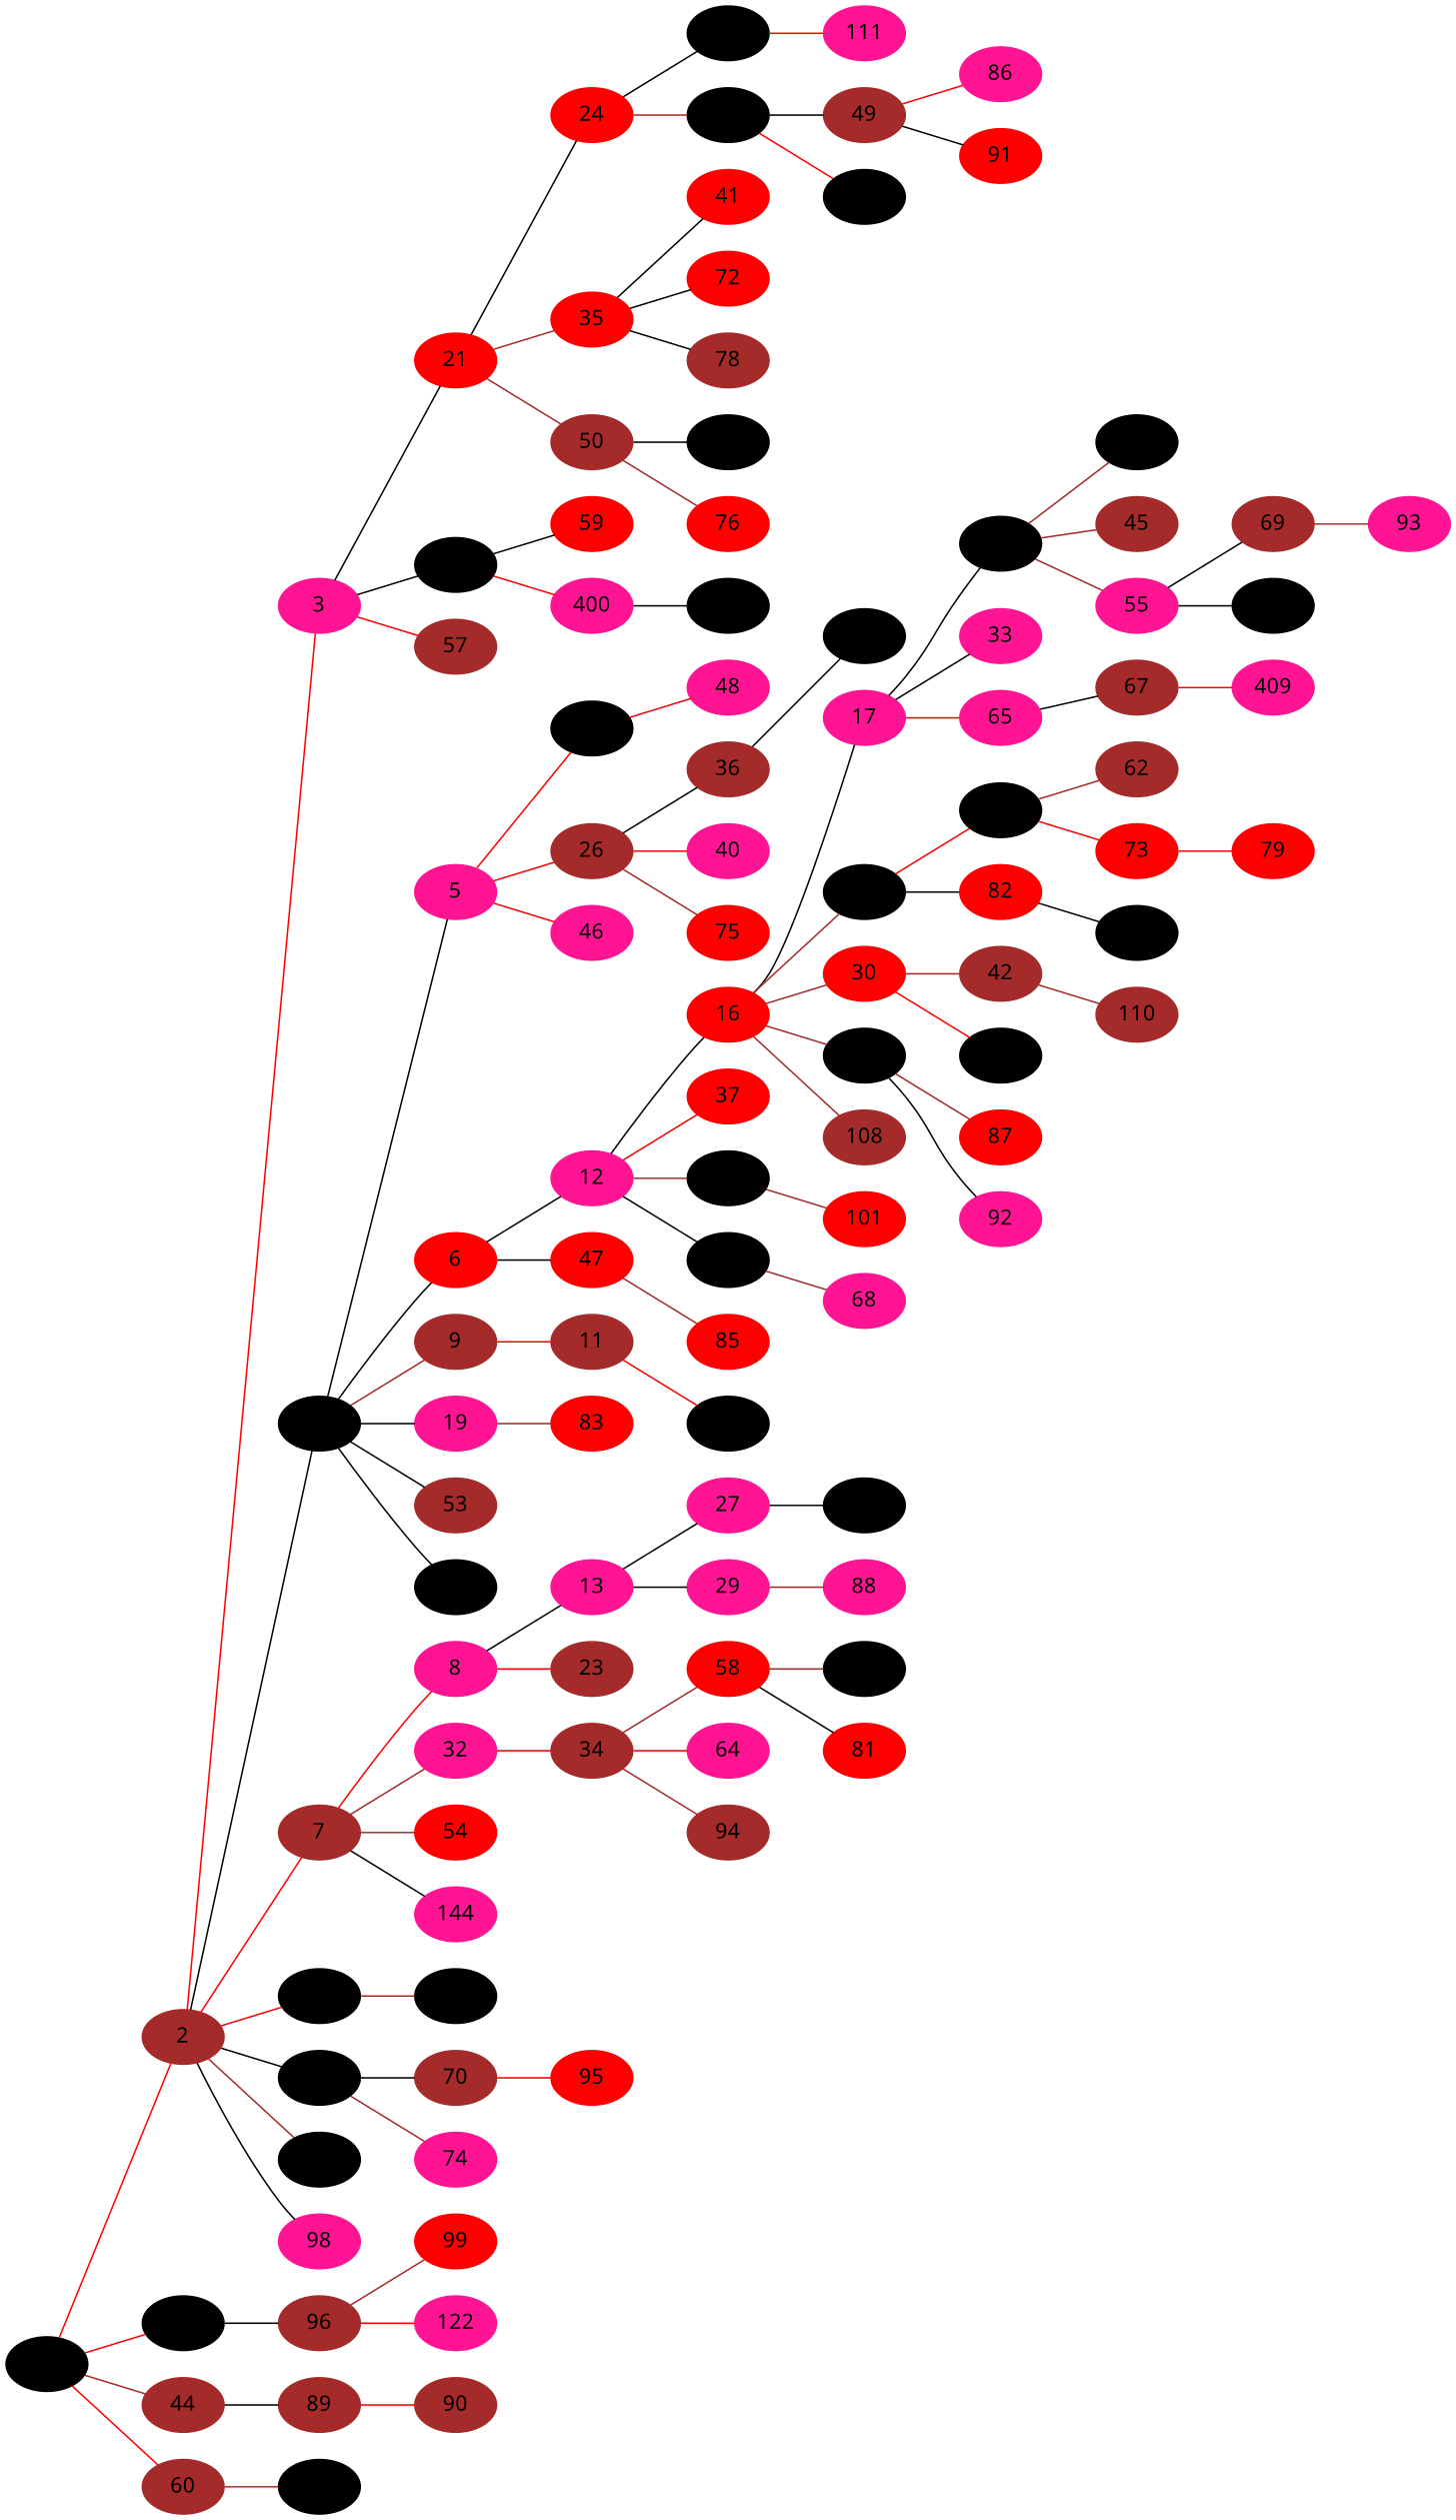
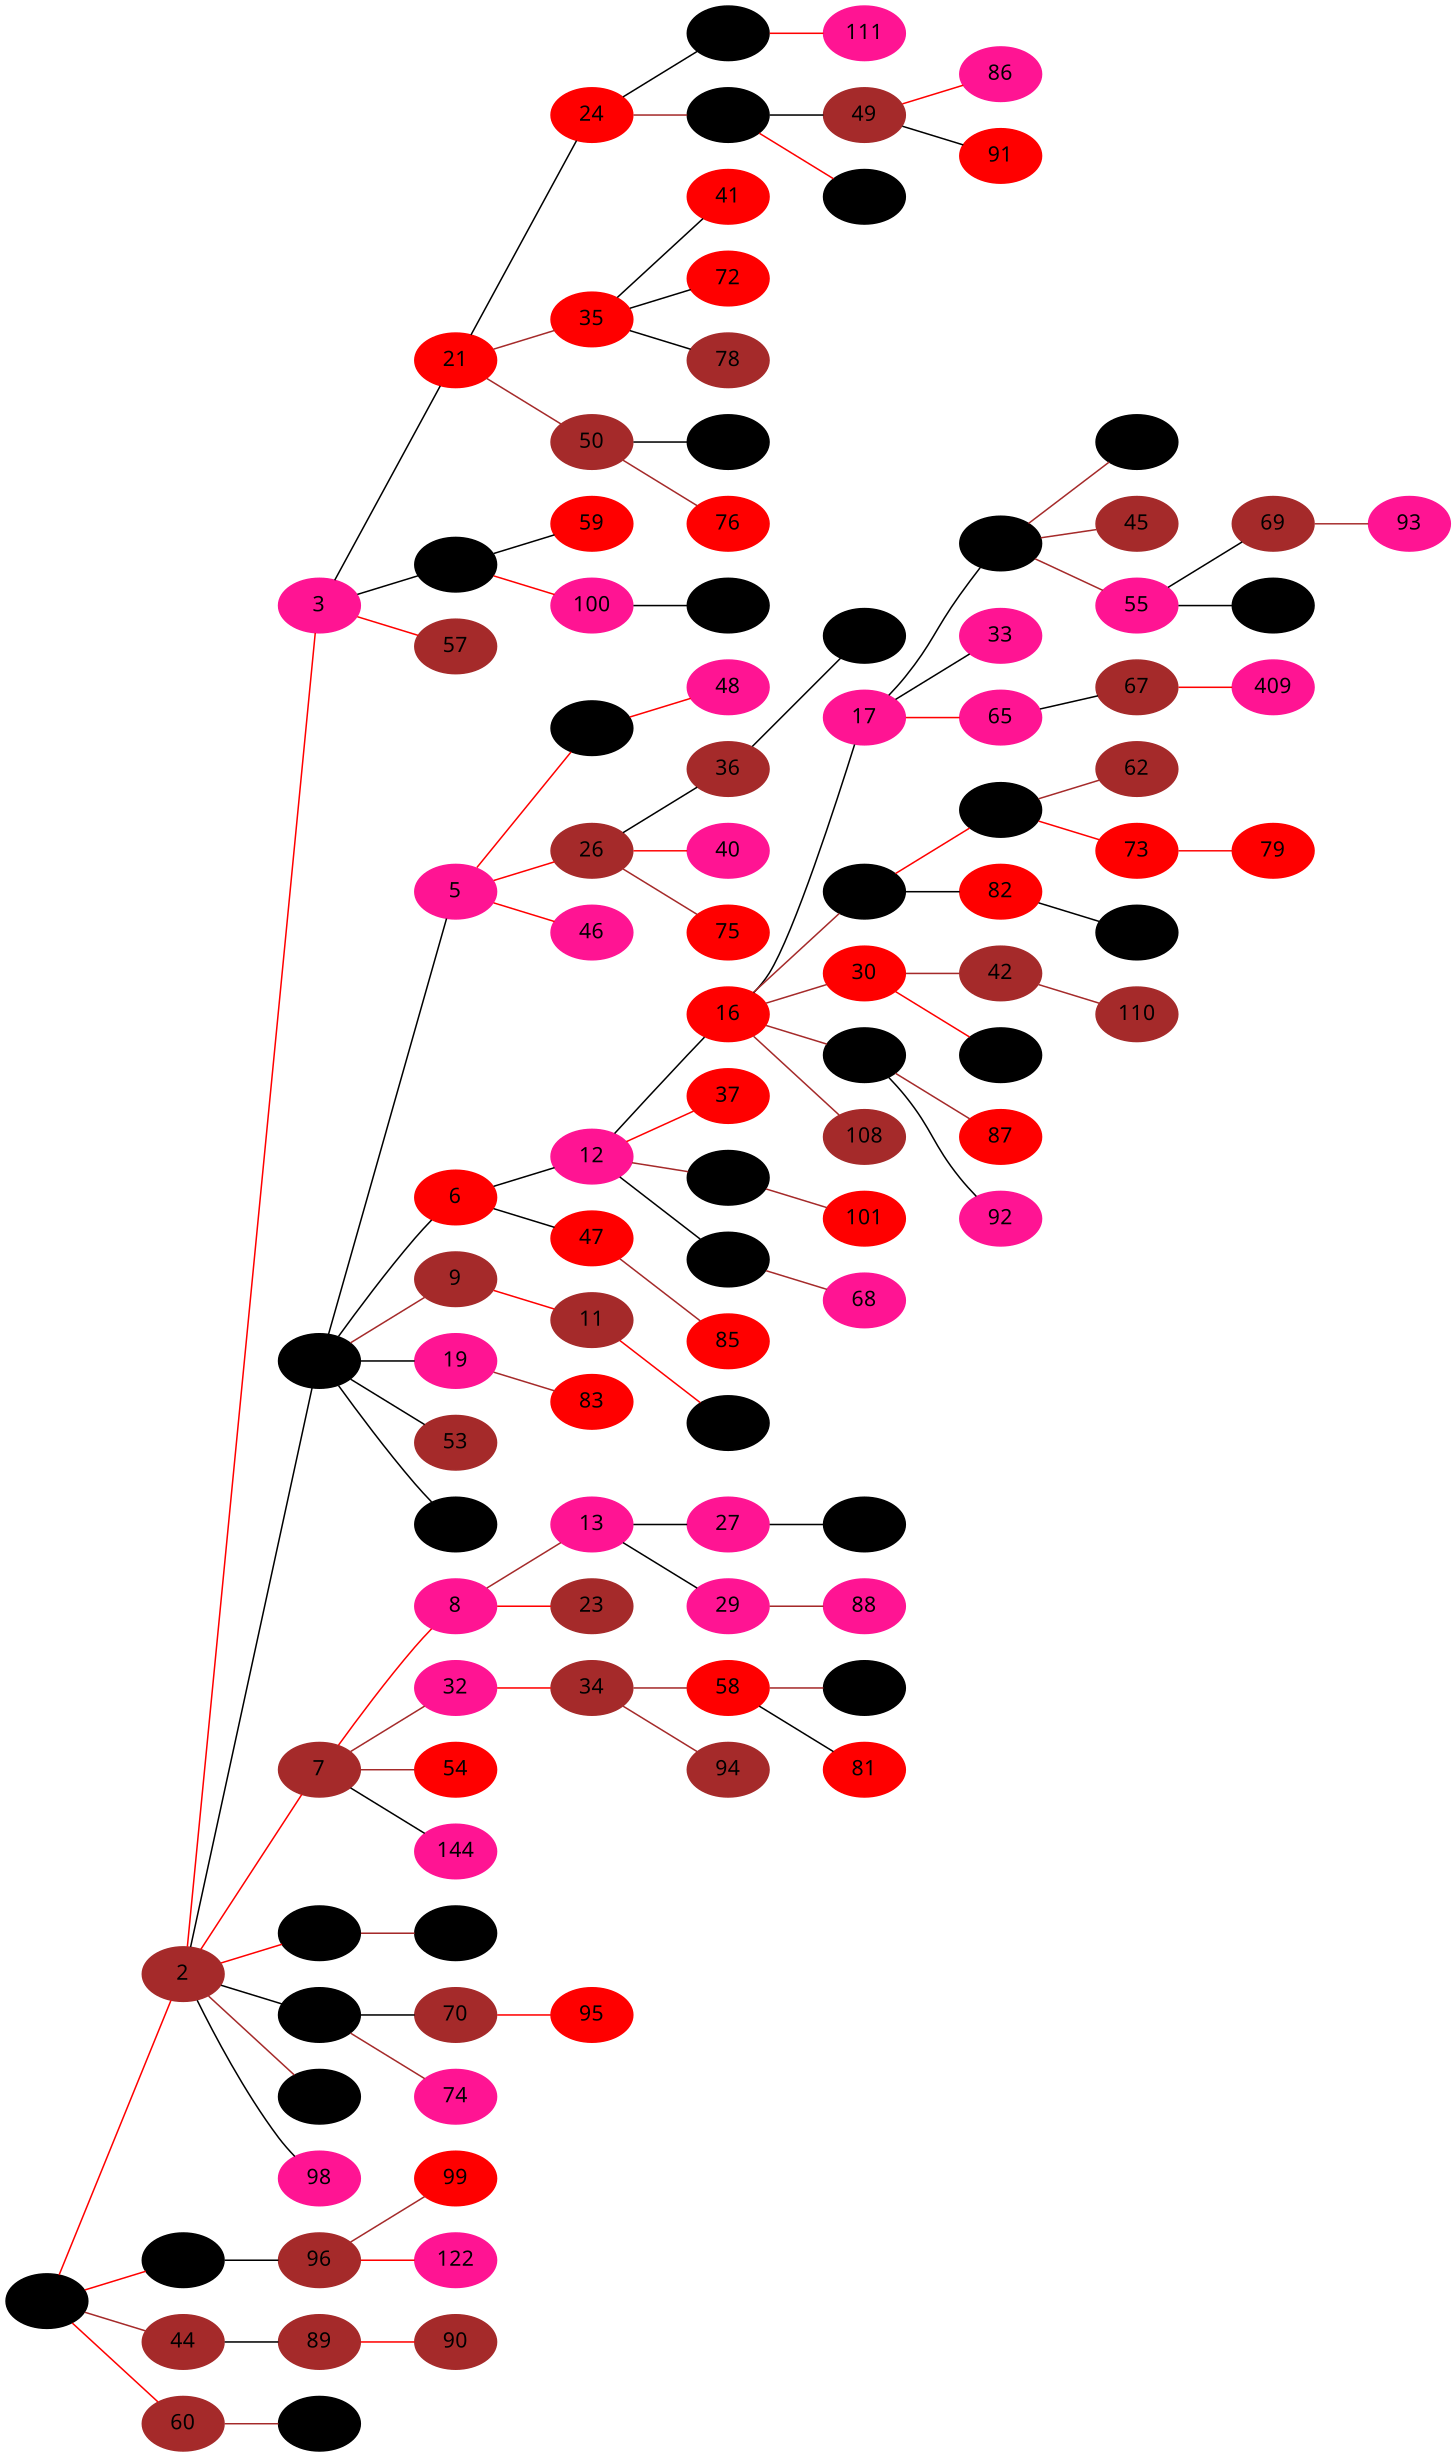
  graph {
    fontname="Noto Sans"
    rankdir=LR
    node [color=black fontname="Noto Sans" style=filled]
    edge [color=black fontname="Noto Sans"]
    2 [color=brown]
    1
    31
    44 [color=brown]
    60 [color=brown]
    3 [color=deeppink]
    4
    7 [color=brown]
    15
    18
    39
    98 [color=deeppink]
    96 [color=brown]
    89 [color=brown]
    63
    21 [color=red]
    51
    57 [color=brown]
    5 [color=deeppink]
    6 [color=red]
    9 [color=brown]
    19 [color=deeppink]
    53 [color=brown]
    97
    8 [color=deeppink]
    32 [color=deeppink]
    54 [color=red]
    n28 [color=deeppink label=144]
    106
    70 [color=brown]
    74 [color=deeppink]
    24 [color=red]
    35 [color=red]
    50 [color=brown]
    59 [color=red]
-   100 [color=deeppink label=400]
+   100 [color=deeppink]
    10
    26 [color=brown]
    46 [color=deeppink]
    12 [color=deeppink]
    47 [color=red]
    11 [color=brown]
    83 [color=red]
    48 [color=deeppink]
    36 [color=brown]
    40 [color=deeppink]
    75 [color=red]
    16 [color=red]
    37 [color=red]
    56
    61
    85 [color=red]
    13 [color=deeppink]
    23 [color=brown]
    34 [color=brown]
    27 [color=deeppink]
    29 [color=deeppink]
    14
    17 [color=deeppink]
    28
    30 [color=red]
    71
    108 [color=brown]
    101 [color=red]
    68 [color=deeppink]
    80
    88 [color=deeppink]
    20
    33 [color=deeppink]
    65 [color=deeppink]
    43
    82 [color=red]
    42 [color=brown]
    113
    87 [color=red]
    92 [color=deeppink]
    22
    45 [color=brown]
    55 [color=deeppink]
    67 [color=brown]
    95 [color=red]
    69 [color=brown]
    105
    25
    38
    41 [color=red]
    72 [color=red]
    78 [color=brown]
    52
    76 [color=red]
    111 [color=deeppink]
    49 [color=brown]
    102
    66
    62 [color=brown]
    73 [color=red]
    84
    110 [color=brown]
    99 [color=red]
    n100 [color=deeppink label=122]
    58 [color=red]
-   64 [color=deeppink]
    94 [color=brown]
    77
    81 [color=red]
    86 [color=deeppink]
    91 [color=red]
    79 [color=red]
    90 [color=brown]
    103
    93 [color=deeppink]
    n112 [color=deeppink label=409]
    2 -- 3 [color=red]
    2 -- 4
    2 -- 7 [color=red]
    2 -- 15 [color=red]
    2 -- 18
    2 -- 39 [color=brown]
    2 -- 98
    1 -- 2 [color=red]
    1 -- 31 [color=red]
    1 -- 44 [color=brown]
    1 -- 60 [color=red]
    31 -- 96
    44 -- 89
    60 -- 63 [color=brown]
    3 -- 21
    3 -- 51
    3 -- 57 [color=red]
    4 -- 5
    4 -- 6
    4 -- 9 [color=brown]
    4 -- 19
    4 -- 53
    4 -- 97
    7 -- 8 [color=red]
    7 -- 32 [color=brown]
    7 -- 54 [color=brown]
    7 -- n28
    15 -- 106 [color=brown]
    18 -- 70
    18 -- 74 [color=brown]
    96 -- 99 [color=brown]
    96 -- n100 [color=red]
    89 -- 90 [color=red]
    21 -- 24
    21 -- 35 [color=brown]
    21 -- 50 [color=brown]
    51 -- 59
    51 -- 100 [color=red]
    5 -- 10 [color=red]
    5 -- 26 [color=red]
    5 -- 46 [color=red]
    6 -- 12
    6 -- 47
    9 -- 11 [color=red]
    19 -- 83 [color=brown]
-   8 -- 13
+   8 -- 13 [color=brown]
    8 -- 23 [color=red]
    32 -- 34 [color=red]
    70 -- 95 [color=red]
    24 -- 25
    24 -- 38 [color=brown]
    35 -- 41
    35 -- 72
    35 -- 78
    50 -- 52
    50 -- 76 [color=brown]
    100 -- 103
    10 -- 48 [color=red]
    26 -- 36
    26 -- 40 [color=red]
    26 -- 75 [color=brown]
    12 -- 16
    12 -- 37 [color=red]
    12 -- 56 [color=brown]
    12 -- 61
    47 -- 85 [color=brown]
    11 -- 14 [color=red]
    36 -- 66
    16 -- 17
    16 -- 28 [color=brown]
    16 -- 30 [color=brown]
    16 -- 71 [color=brown]
    16 -- 108 [color=brown]
    56 -- 101 [color=brown]
    61 -- 68 [color=brown]
    13 -- 27
    13 -- 29
    34 -- 58 [color=brown]
-   34 -- 64 [color=red]
    34 -- 94 [color=brown]
    27 -- 80
    29 -- 88 [color=brown]
    17 -- 20
    17 -- 33
    17 -- 65 [color=red]
    28 -- 43 [color=red]
    28 -- 82
    30 -- 42 [color=brown]
    30 -- 113 [color=red]
    71 -- 87 [color=brown]
    71 -- 92
    20 -- 22 [color=brown]
    20 -- 45 [color=brown]
    20 -- 55 [color=brown]
    65 -- 67
    43 -- 62 [color=brown]
    43 -- 73 [color=red]
    82 -- 84
    42 -- 110 [color=brown]
    55 -- 69
    55 -- 105
    67 -- n112 [color=red]
    69 -- 93 [color=brown]
    25 -- 111 [color=red]
    38 -- 49
    38 -- 102 [color=red]
    49 -- 86 [color=red]
    49 -- 91
    73 -- 79 [color=red]
    58 -- 77 [color=brown]
    58 -- 81
  }
